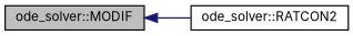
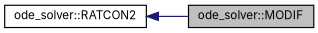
  digraph {
    rankdir=LR
    fontname=Inter
    node [color=black fontname=Inter fontsize=10 shape=record style=filled]
    n1 [fillcolor=grey75 fontcolor=black height=0.2 label="ode_solver::MODIF" width=0.4]
    n2 [fillcolor=white height=0.2 label="ode_solver::RATCON2" width=0.4]
-   n1 -> n2 [color=midnightblue dir=back fontname=Inter fontsize=10 labelfontname=Helvetica labelfontsize=10 style=solid]
+   n2 -> n1 [color=midnightblue dir=back fontname=Inter fontsize=10 labelfontname=Helvetica labelfontsize=10 style=solid]
  }
